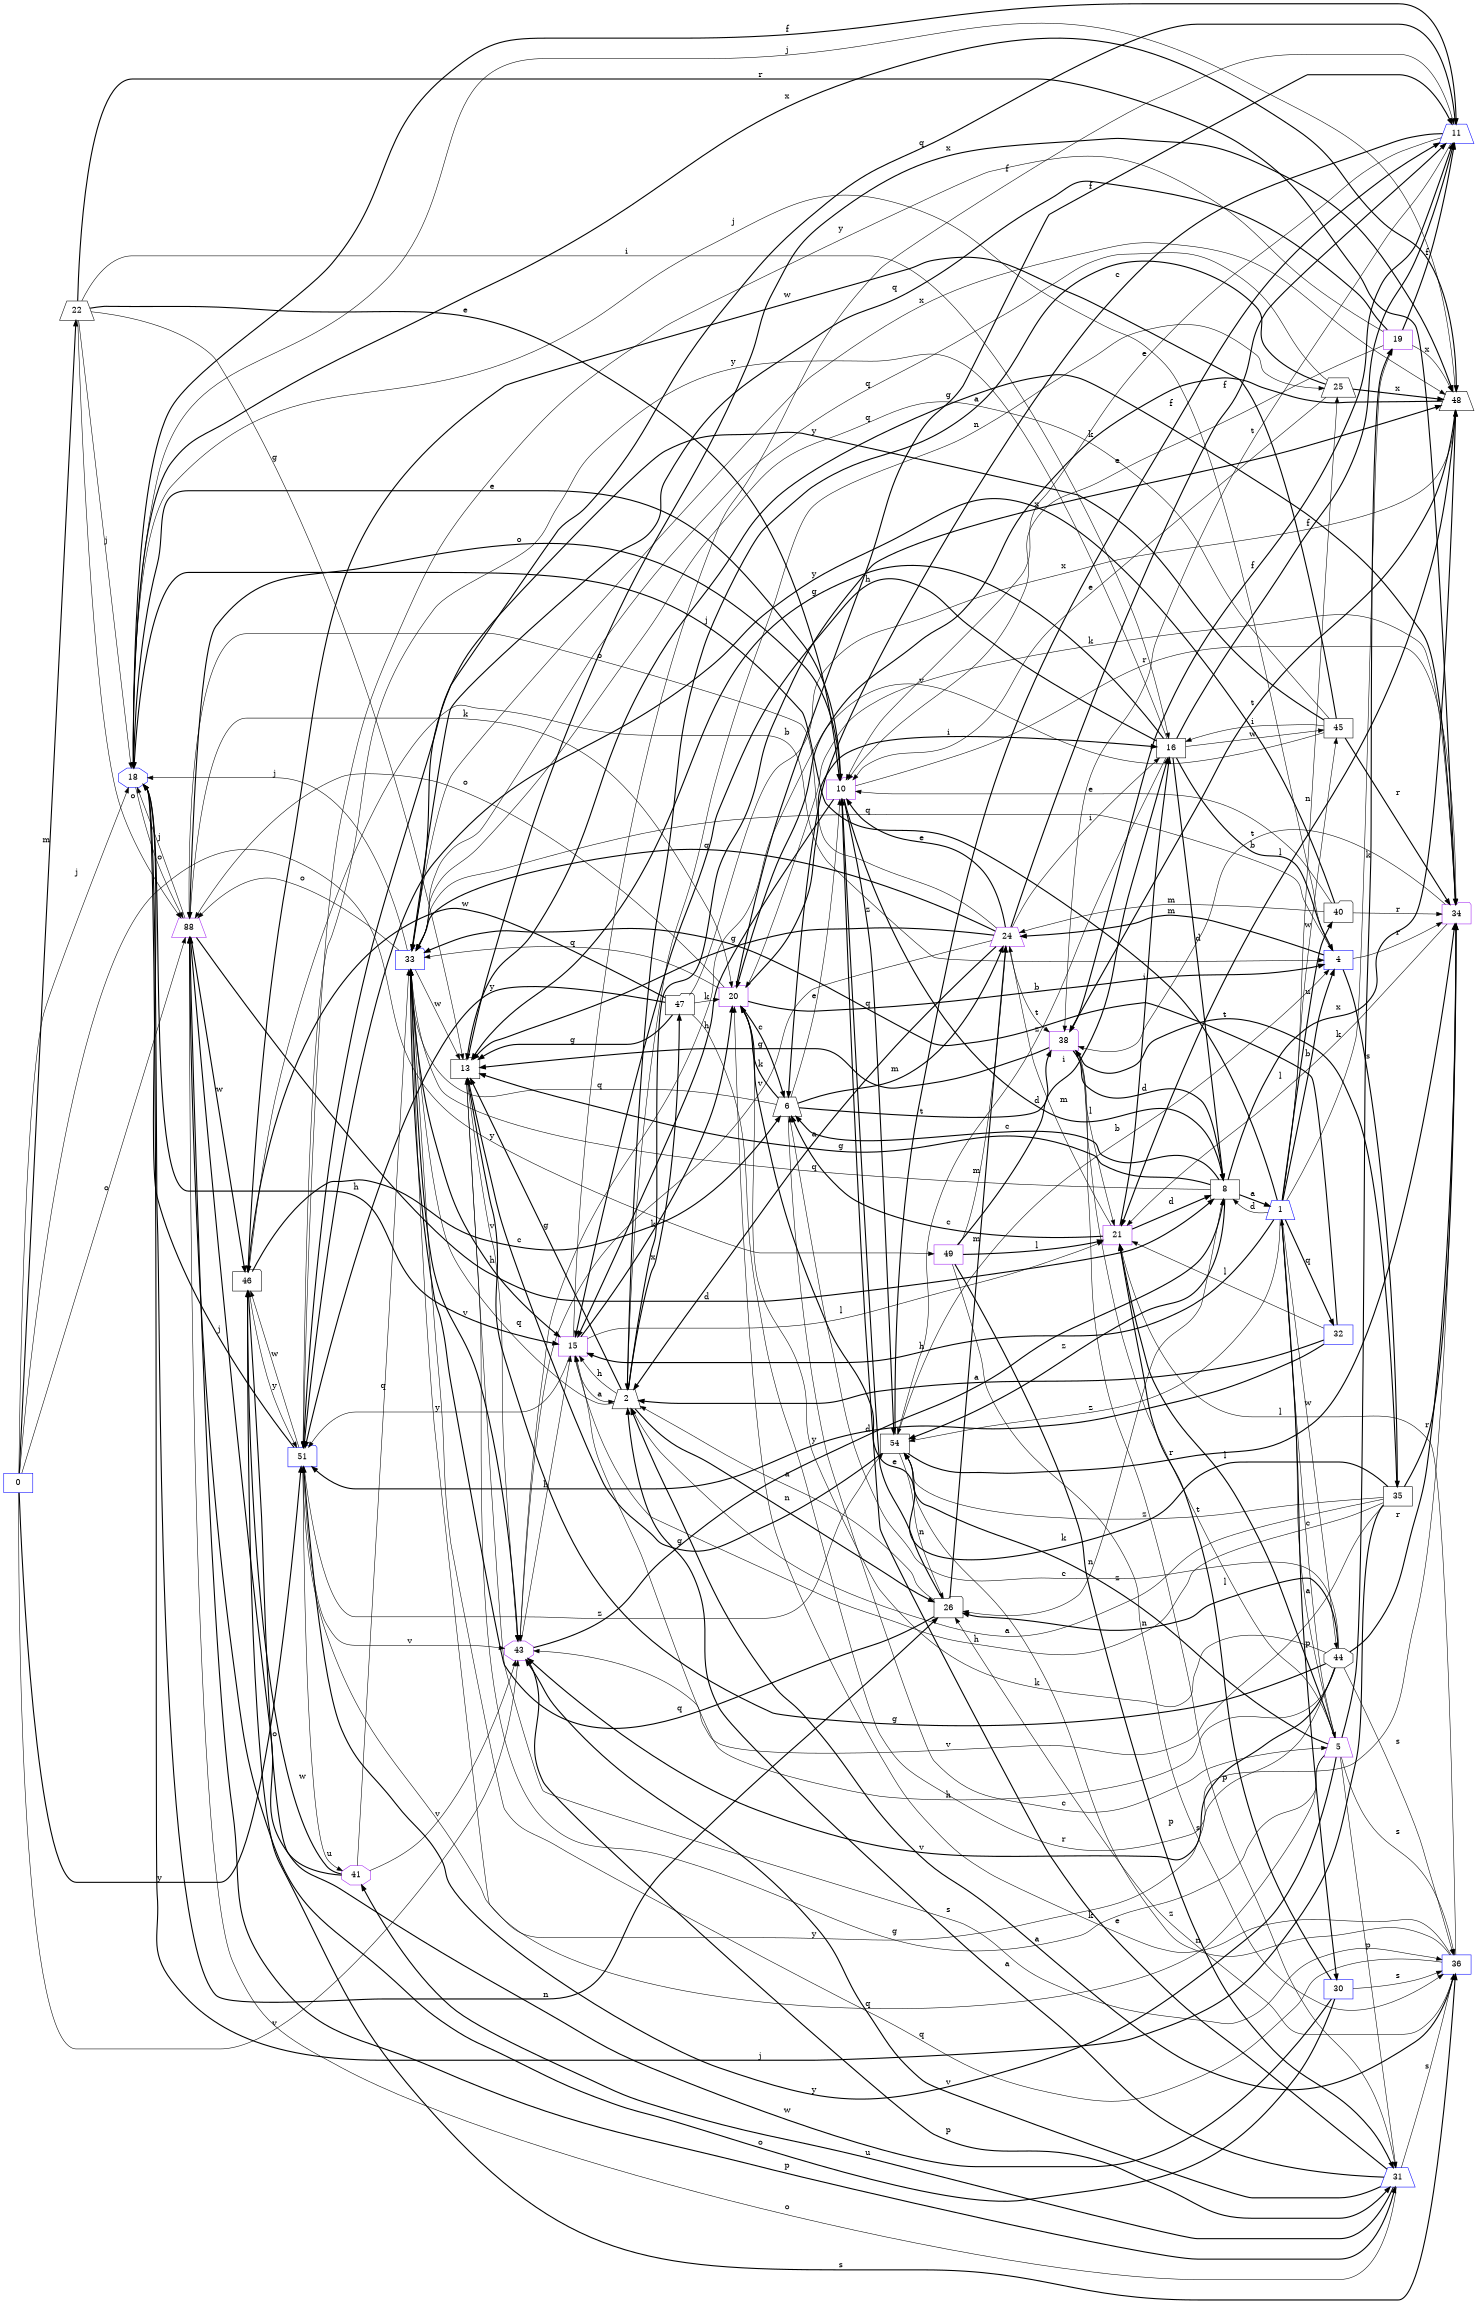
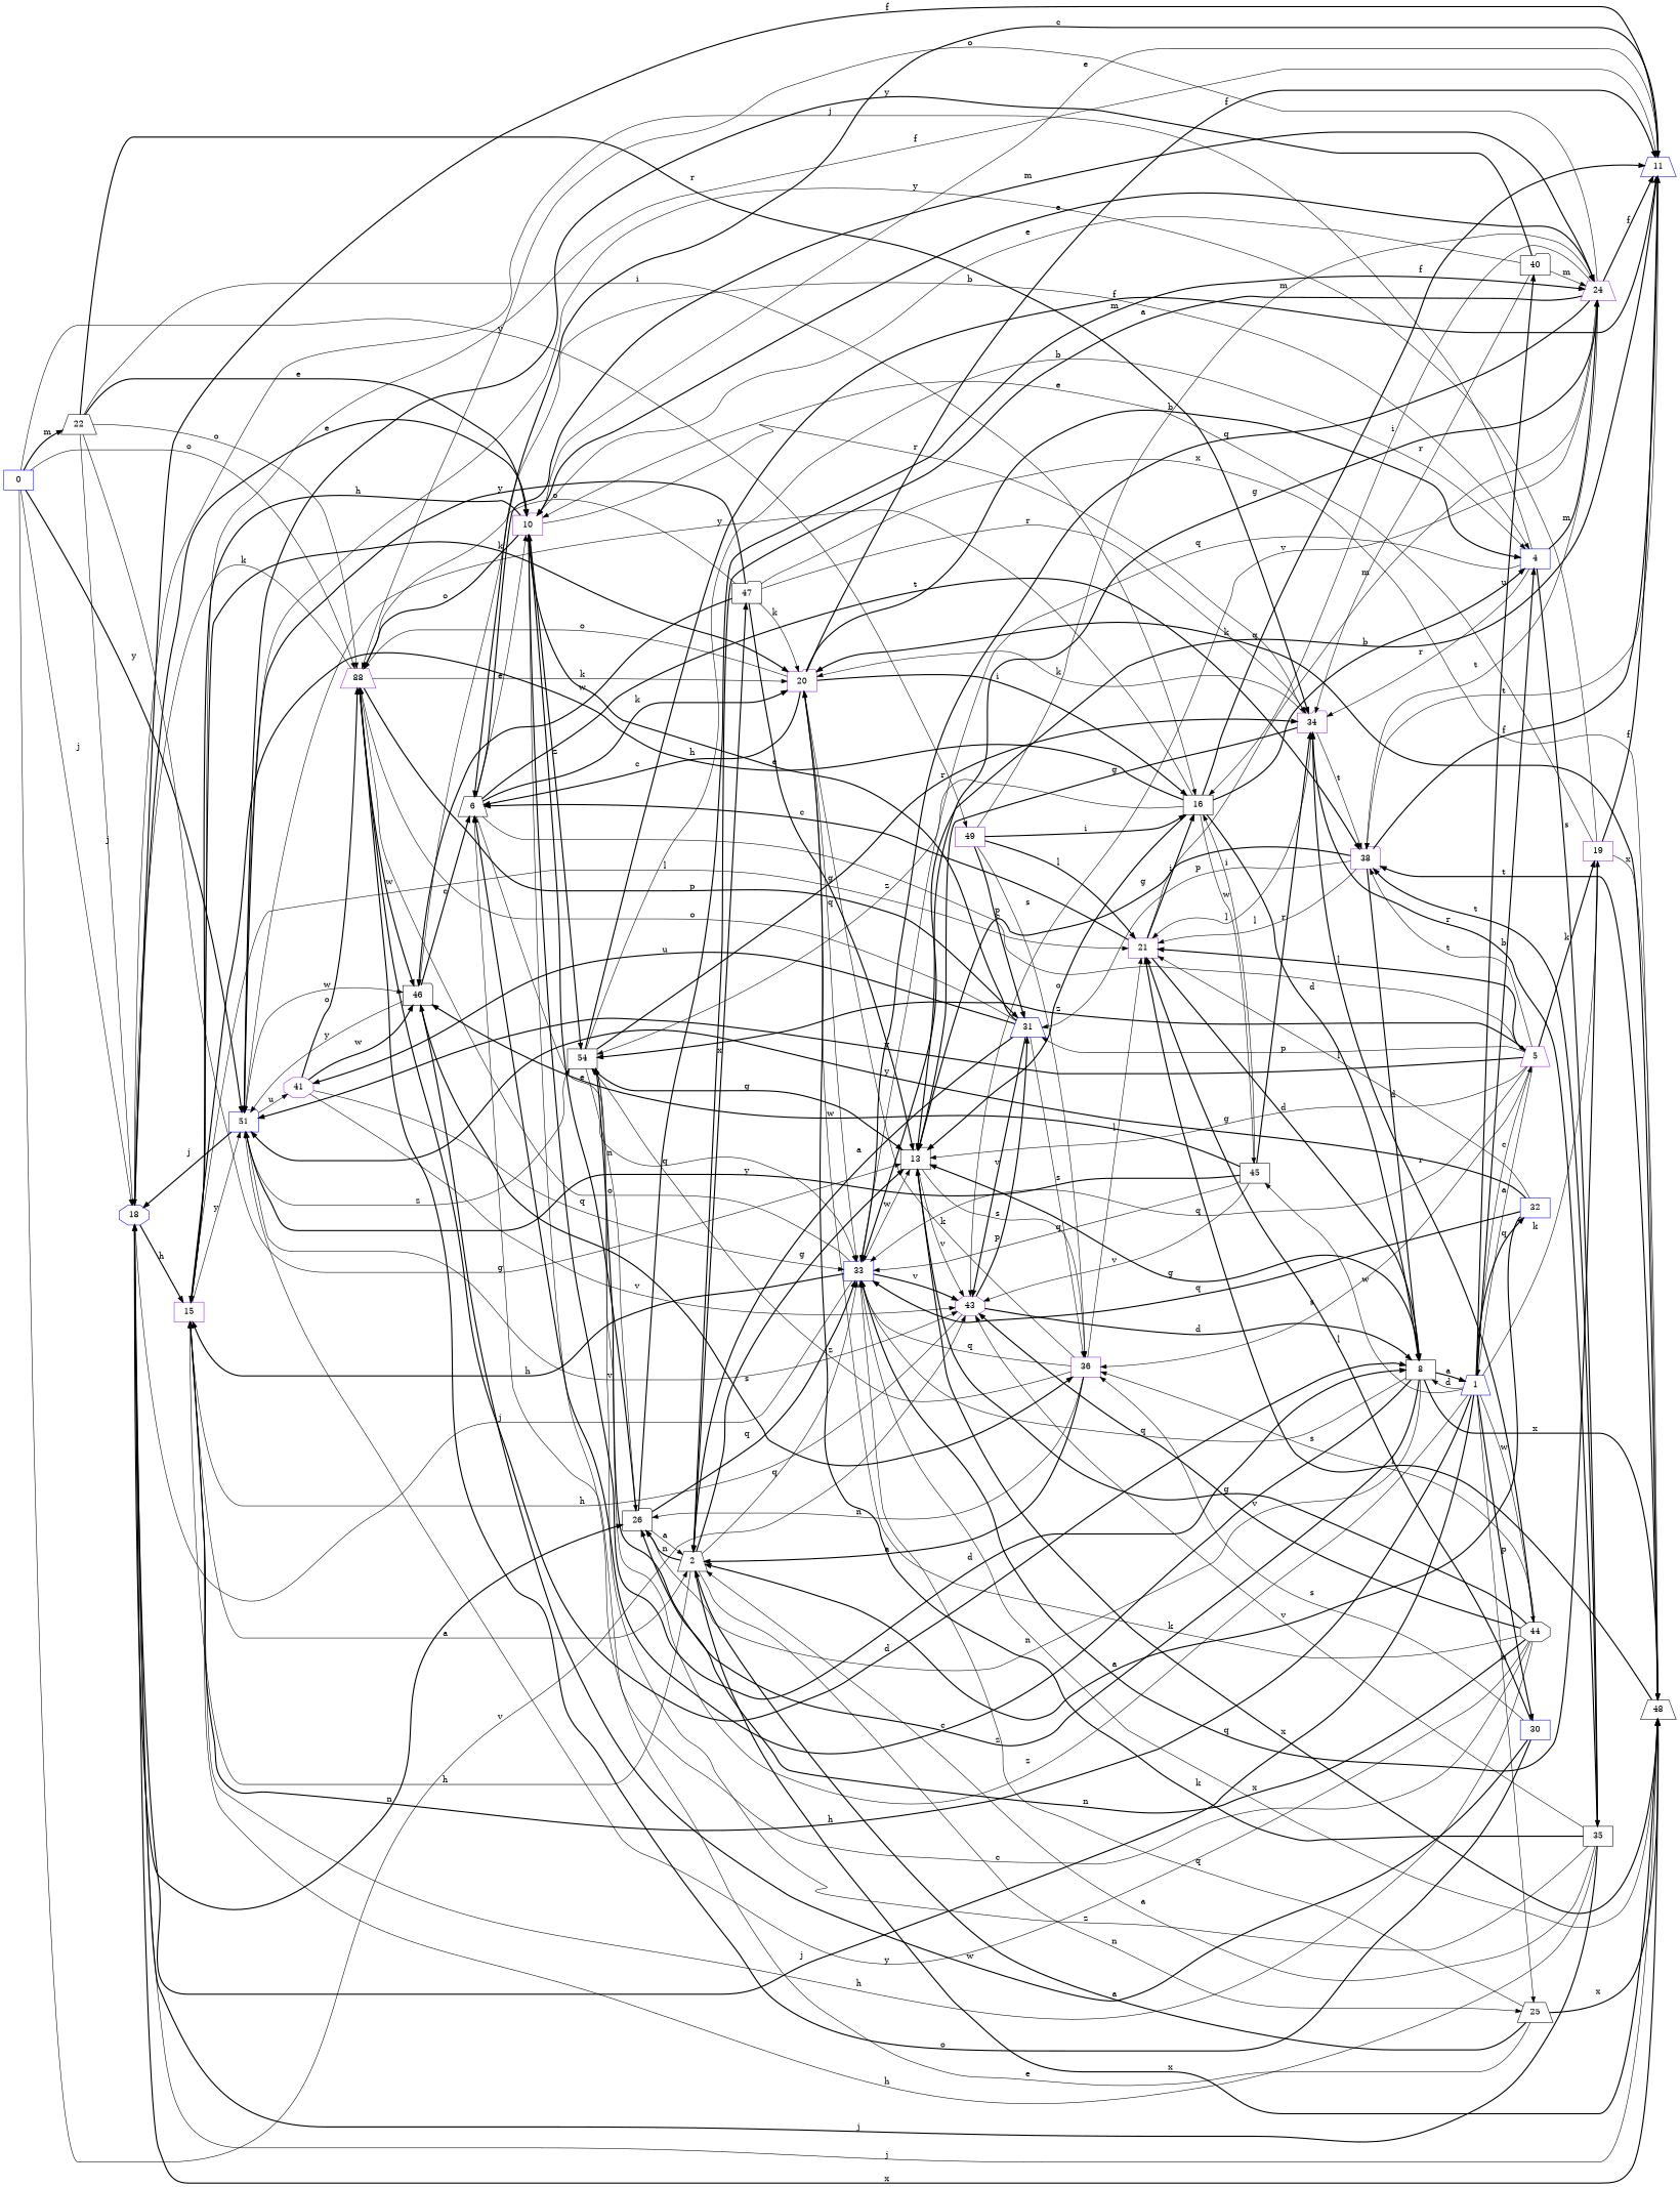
  strict digraph {
    rankdir=LR
    node [color=black shape=box]
    edge [style=bold]
    0 [color=blue]
    18 [color=blue shape=octagon]
    22 [shape=trapezium]
    n4 [color=purple label=88 shape=trapezium]
    43 [color=purple shape=octagon]
    49 [color=purple]
    n7 [color=blue label=51 shape=folder]
    15 [color=purple]
    26 [shape=folder]
    48 [shape=trapezium]
    10 [color=purple shape=folder]
    11 [color=blue shape=trapezium]
    13 [shape=folder]
    34 [color=purple shape=folder]
    16
    8
    31 [color=blue shape=trapezium]
    20 [color=purple shape=folder]
    46 [shape=folder]
    24 [color=purple shape=trapezium]
    21 [color=purple]
-   36 [color=blue]
+   36 [color=purple]
    54
    41 [color=purple shape=octagon]
    1 [color=blue shape=trapezium]
    4 [color=blue]
    5 [color=purple shape=trapezium]
    19 [color=purple]
    25 [shape=trapezium]
    30 [color=blue]
    32 [color=blue]
    40 [shape=folder]
    44 [shape=octagon]
    45
    33 [color=blue shape=folder]
    35
    38 [color=purple shape=folder]
    6 [shape=trapezium]
    2 [shape=trapezium]
    47 [shape=folder]
    0 -> 18 [label=j style=solid]
    0 -> 22 [label=m]
    0 -> n4 [label=o style=solid]
    0 -> 43 [label=v style=solid]
    0 -> 49 [label=y style=solid]
    0 -> n7 [label=y]
-   18 -> n4 [label=o style=solid]
+   47 -> n4 [label=o style=solid]
    18 -> 15 [label=h]
    18 -> 26 [label=n]
    18 -> 48 [label=x]
    18 -> 10 [label=e]
    18 -> 11 [label=f]
    22 -> 18 [label=j style=solid]
    22 -> n4 [label=o style=solid]
    22 -> 10 [label=e]
    22 -> 13 [label=g style=solid]
    22 -> 34 [label=r]
    22 -> 16 [label=i style=solid]
-   n4 -> 18 [label=j style=solid]
+   n4 -> 18 [label=k style=solid]
    n4 -> 8 [label=d]
    n4 -> 31 [label=p]
    n4 -> 20 [label=k style=solid]
    n4 -> 46 [label=w]
    43 -> 15 [label=h style=solid]
    43 -> 8 [label=d]
    43 -> 31 [label=p]
    49 -> 16 [label=i]
    49 -> 31 [label=p]
    49 -> 24 [label=m style=solid]
    49 -> 21 [label=l]
    49 -> 36 [label=s style=solid]
    n7 -> 18 [label=j]
    n7 -> 43 [label=v style=solid]
    n7 -> 46 [label=w style=solid]
    n7 -> 54 [label=z style=solid]
    n7 -> 41 [label=u style=solid]
    15 -> n7 [label=y style=solid]
    15 -> 11 [label=f style=solid]
    15 -> 20 [label=k]
    15 -> 21 [label=l style=solid]
    15 -> 2 [label=a style=solid]
    26 -> 10 [label=e]
    26 -> 24 [label=m]
    26 -> 33 [label=q]
    26 -> 2 [label=a style=solid]
    48 -> 18 [label=j style=solid]
    48 -> 20 [label=k]
    48 -> 21 [label=l]
    48 -> 38 [label=t]
    10 -> n4 [label=o]
    10 -> 15 [label=h]
    10 -> 34 [label=r style=solid]
    10 -> 8 [label=d]
    10 -> 54 [label=z]
    11 -> 10 [label=e style=solid]
    11 -> 33 [label=q]
    11 -> 38 [label=t style=solid]
    11 -> 6 [label=c]
    13 -> 43 [label=v style=solid]
    13 -> 48 [label=x]
    13 -> 36 [label=s style=solid]
    34 -> 13 [label=g]
    34 -> 20 [label=k style=solid]
    34 -> 21 [label=l style=solid]
    34 -> 38 [label=t style=solid]
    16 -> n7 [label=y style=solid]
    16 -> 15 [label=h]
    16 -> 11 [label=f]
-   16 -> 13 [label=g]
+   16 -> 13 [label=o]
    16 -> 8 [label=d]
    16 -> 54 [label=z style=solid]
    16 -> 4 [label=b]
    16 -> 45 [label=w style=solid]
    8 -> 26 [label=n style=solid]
    8 -> 48 [label=x]
    8 -> 13 [label=g]
    8 -> 54 [label=z]
    8 -> 1 [label=a]
    8 -> 33 [label=q style=solid]
    8 -> 6 [label=c]
    31 -> n4 [label=o style=solid]
    31 -> 43 [label=v]
    31 -> 10 [label=e]
    31 -> 36 [label=s style=solid]
    31 -> 41 [label=u]
    31 -> 2 [label=a]
    20 -> n4 [label=o style=solid]
    20 -> 11 [label=f]
    20 -> 16 [label=i]
    20 -> 4 [label=b]
    20 -> 33 [label=q style=solid]
    20 -> 6 [label=c]
    46 -> n7 [label=y style=solid]
    46 -> 36 [label=s]
    46 -> 4 [label=b style=solid]
    46 -> 6 [label=c]
    24 -> n4 [label=o style=solid]
    24 -> 43 [label=v style=solid]
    24 -> 10 [label=e]
    24 -> 11 [label=f]
    24 -> 13 [label=g]
    24 -> 16 [label=i style=solid]
    24 -> 33 [label=q]
    24 -> 38 [label=t style=solid]
    24 -> 2 [label=a]
    21 -> 16 [label=i]
    21 -> 8 [label=d]
    21 -> 24 [label=m style=solid]
    21 -> 6 [label=c]
    36 -> 26 [label=n style=solid]
    36 -> 20 [label=k style=solid]
    36 -> 21 [label=l style=solid]
    36 -> 54 [label=z style=solid]
    36 -> 33 [label=q style=solid]
    36 -> 2 [label=a]
    54 -> 26 [label=n style=solid]
    54 -> 11 [label=f]
    54 -> 13 [label=g]
    54 -> 34 [label=r]
    54 -> 4 [label=b style=solid]
    41 -> n4 [label=o]
    41 -> 43 [label=v style=solid]
    41 -> 46 [label=w]
    41 -> 33 [label=q style=solid]
    1 -> 18 [label=j]
    1 -> 15 [label=h]
    1 -> 8 [label=d style=solid]
    1 -> 54 [label=z style=solid]
    1 -> 4 [label=b]
    1 -> 5 [label=c style=solid]
    1 -> 19 [label=k style=solid]
    1 -> 25 [label=n style=solid]
    1 -> 30 [label=p]
    1 -> 32 [label=q]
    1 -> 40 [label=u]
    1 -> 44 [label=w style=solid]
    1 -> 45 [label=w style=solid]
    4 -> 18 [label=j style=solid]
    4 -> 34 [label=r style=solid]
    4 -> 24 [label=m]
    4 -> 33 [label=q style=solid]
    4 -> 35 [label=s]
    5 -> n7 [label=y]
    5 -> 13 [label=g style=solid]
    5 -> 31 [label=p style=solid]
    5 -> 21 [label=l]
    5 -> 36 [label=s style=solid]
    5 -> 54 [label=z]
    5 -> 1 [label=a style=solid]
    5 -> 19 [label=k]
    5 -> 33 [label=q style=solid]
    5 -> 38 [label=t style=solid]
    19 -> n7 [label=y style=solid]
    19 -> 48 [label=x style=solid]
    19 -> 10 [label=e style=solid]
    19 -> 11 [label=f]
    19 -> 33 [label=q]
    25 -> 48 [label=x]
    25 -> 10 [label=e style=solid]
    25 -> 33 [label=q style=solid]
    25 -> 2 [label=a]
    30 -> n4 [label=o]
    30 -> 46 [label=w]
    30 -> 21 [label=l]
    30 -> 36 [label=s style=solid]
    32 -> n7 [label=y]
    32 -> 21 [label=l style=solid]
    32 -> 33 [label=q]
    32 -> 2 [label=a]
    40 -> n7 [label=y]
    40 -> 10 [label=e style=solid]
    40 -> 34 [label=r style=solid]
    40 -> 24 [label=m style=solid]
    44 -> 43 [label=v]
    44 -> n7 [label=y style=solid]
    44 -> 15 [label=h style=solid]
    44 -> 26 [label=n]
    44 -> 13 [label=g]
    44 -> 34 [label=r]
    44 -> 20 [label=k style=solid]
    44 -> 36 [label=s style=solid]
    44 -> 6 [label=c style=solid]
    45 -> 43 [label=v style=solid]
    45 -> n7 [label=y]
    45 -> 34 [label=r]
    45 -> 16 [label=i style=solid]
    45 -> 46 [label=w]
    45 -> 33 [label=q style=solid]
    33 -> 18 [label=j style=solid]
    33 -> n4 [label=o style=solid]
    33 -> 43 [label=v]
    33 -> 15 [label=h]
    33 -> 48 [label=x style=solid]
    33 -> 13 [label=w style=solid]
    35 -> 18 [label=j]
    35 -> 43 [label=v style=solid]
    35 -> 15 [label=h style=solid]
    35 -> 34 [label=r]
    35 -> 20 [label=k]
    35 -> 54 [label=z style=solid]
    35 -> 38 [label=t]
    35 -> 2 [label=a style=solid]
    38 -> 11 [label=f]
    38 -> 13 [label=g]
    38 -> 8 [label=d]
    38 -> 31 [label=p style=solid]
    38 -> 21 [label=l style=solid]
    6 -> 10 [label=e style=solid]
    6 -> 20 [label=k]
    6 -> 24 [label=m]
    6 -> 5 [label=c style=solid]
    6 -> 33 [label=q style=solid]
    6 -> 38 [label=t]
    2 -> 15 [label=h style=solid]
    2 -> 26 [label=n]
    2 -> 48 [label=x]
    2 -> 13 [label=g]
    2 -> 25 [label=n style=solid]
    2 -> 33 [label=q style=solid]
    2 -> 47 [label=x]
    47 -> n7 [label=y]
    47 -> 48 [label=x style=solid]
    47 -> 13 [label=g]
    47 -> 34 [label=r style=solid]
    47 -> 20 [label=k style=solid]
    47 -> 46 [label=w]
  }
